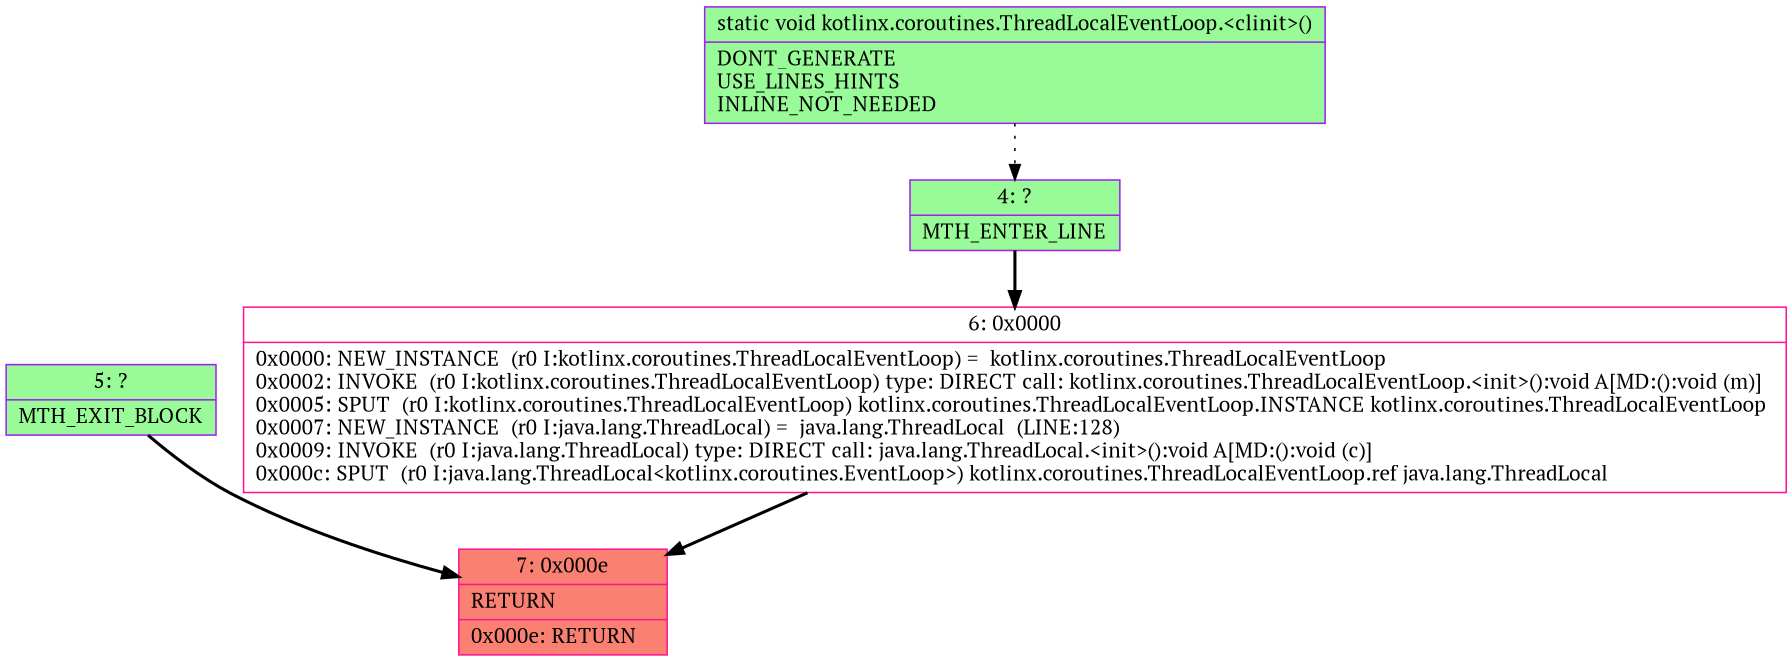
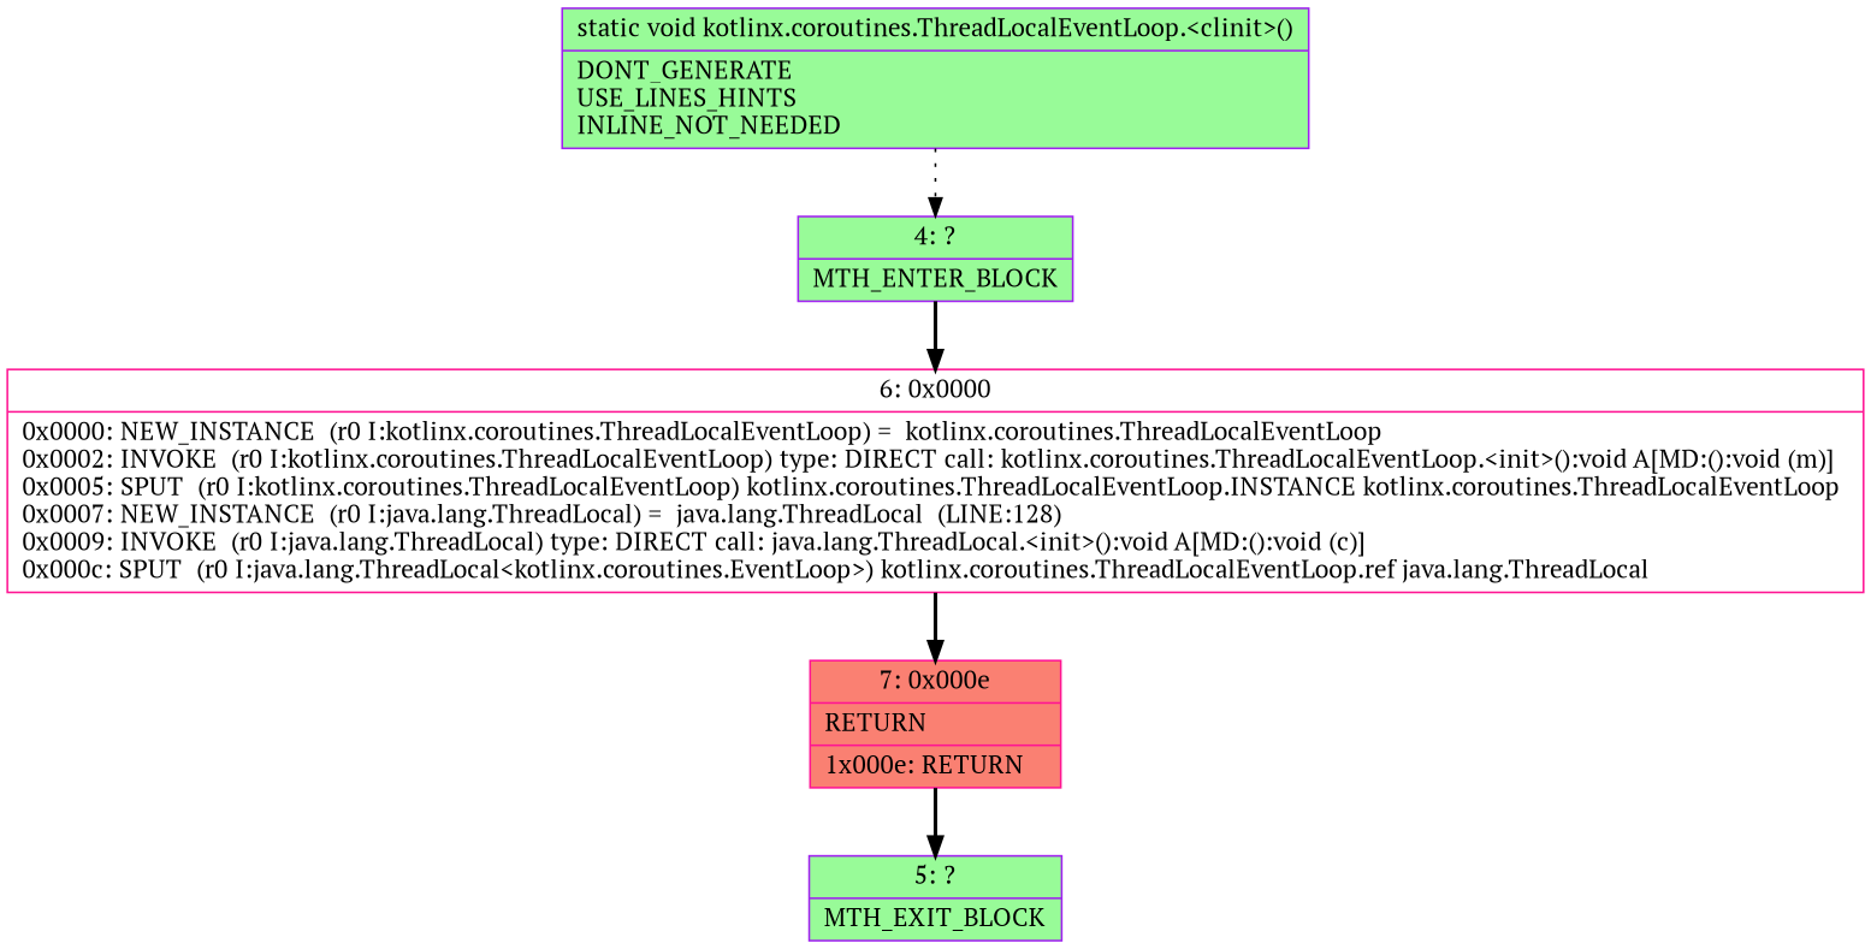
  digraph {
    fontname="PT Serif"
    node [color=purple fillcolor=palegreen fontname="PT Serif" shape=record style=filled]
    edge [fontname="PT Serif" style=bold]
-   n1 [label="{4\:\ ?|MTH_ENTER_LINE\l}"]
+   n1 [label="{4\:\ ?|MTH_ENTER_BLOCK\l}"]
    n2 [color=deeppink fillcolor=white label="{6\:\ 0x0000|0x0000: NEW_INSTANCE  (r0 I:kotlinx.coroutines.ThreadLocalEventLoop) =  kotlinx.coroutines.ThreadLocalEventLoop \l0x0002: INVOKE  (r0 I:kotlinx.coroutines.ThreadLocalEventLoop) type: DIRECT call: kotlinx.coroutines.ThreadLocalEventLoop.\<init\>():void A[MD:():void (m)]\l0x0005: SPUT  (r0 I:kotlinx.coroutines.ThreadLocalEventLoop) kotlinx.coroutines.ThreadLocalEventLoop.INSTANCE kotlinx.coroutines.ThreadLocalEventLoop \l0x0007: NEW_INSTANCE  (r0 I:java.lang.ThreadLocal) =  java.lang.ThreadLocal  (LINE:128)\l0x0009: INVOKE  (r0 I:java.lang.ThreadLocal) type: DIRECT call: java.lang.ThreadLocal.\<init\>():void A[MD:():void (c)]\l0x000c: SPUT  (r0 I:java.lang.ThreadLocal\<kotlinx.coroutines.EventLoop\>) kotlinx.coroutines.ThreadLocalEventLoop.ref java.lang.ThreadLocal \l}"]
-   n3 [color=deeppink fillcolor=salmon label="{7\:\ 0x000e|RETURN\l|0x000e: RETURN   \l}"]
+   n3 [color=deeppink fillcolor=salmon label="{7\:\ 0x000e|RETURN\l|1x000e: RETURN   \l}"]
    n4 [label="{5\:\ ?|MTH_EXIT_BLOCK\l}"]
    n5 [label="{static void kotlinx.coroutines.ThreadLocalEventLoop.\<clinit\>()  | DONT_GENERATE\lUSE_LINES_HINTS\lINLINE_NOT_NEEDED\l}"]
    n1 -> n2
    n2 -> n3
-   n4 -> n3
+   n3 -> n4
    n5 -> n1 [style=dotted]
  }
